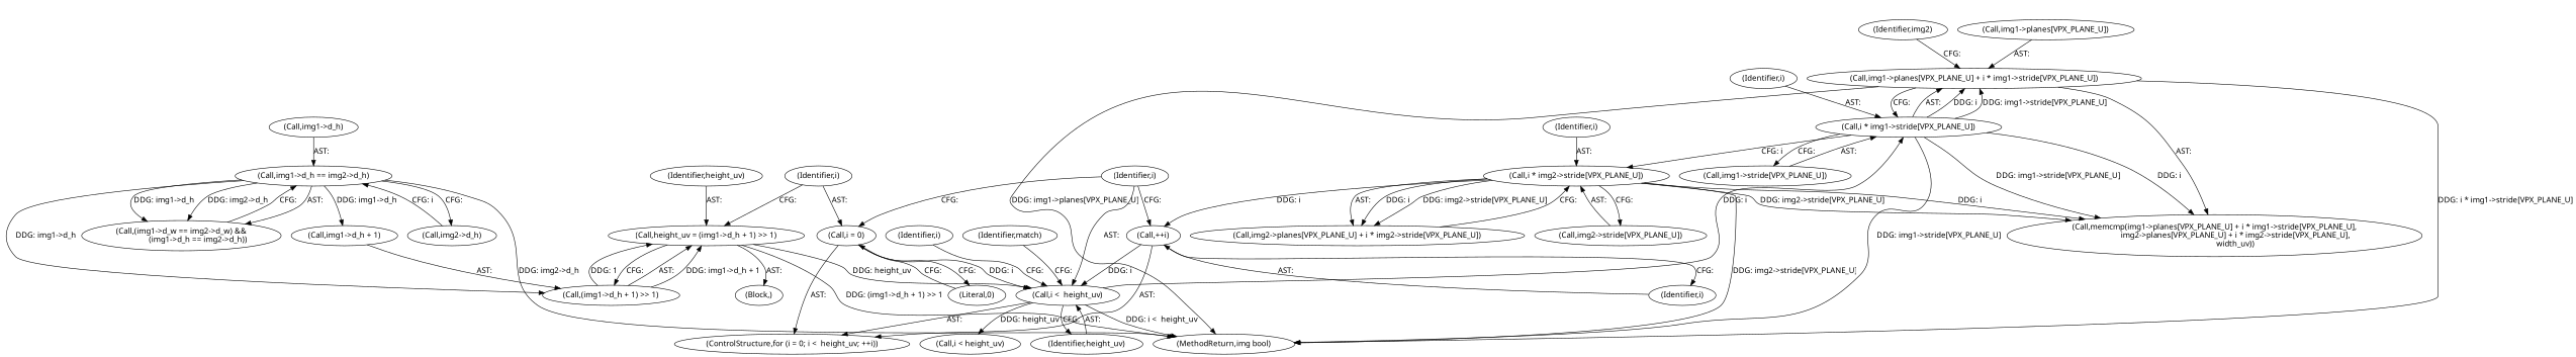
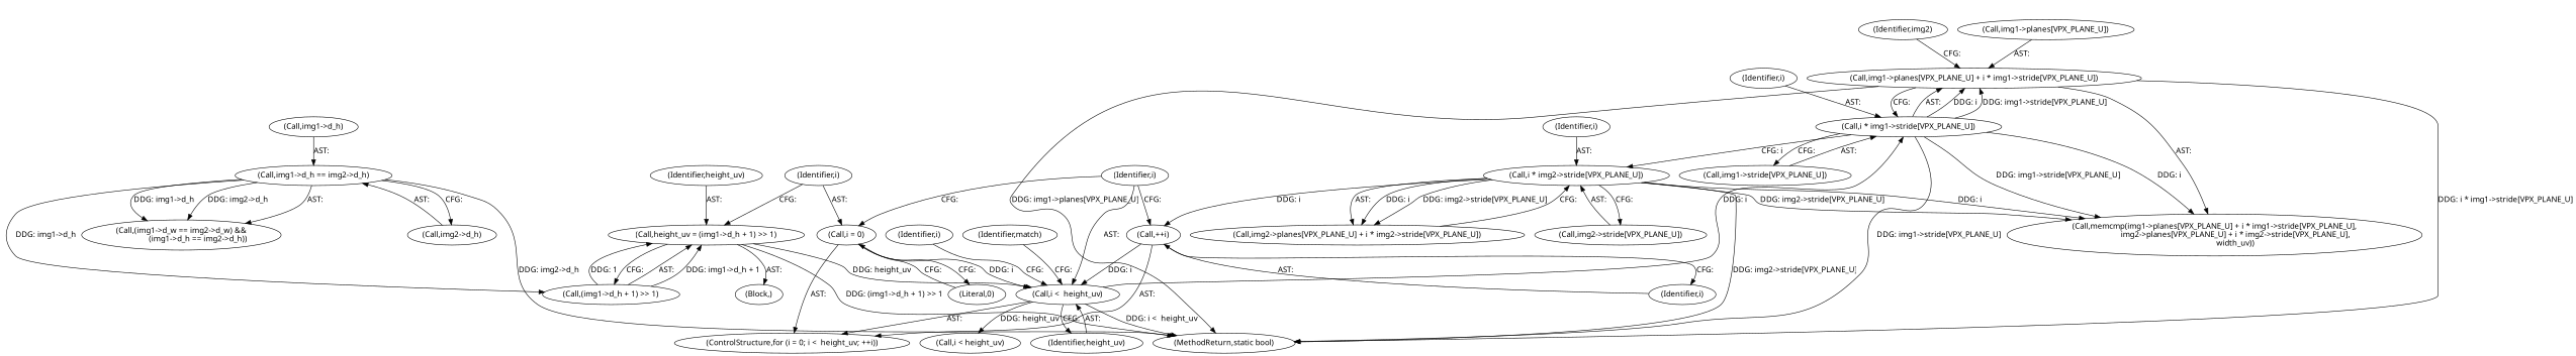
  digraph {
    fontname="Noto Sans"
    node [fontname="Noto Sans"]
    edge [fontname="Noto Sans"]
    n1 [label="(Call,img1->planes[VPX_PLANE_U] + i * img1->stride[VPX_PLANE_U])"]
    n2 [label="(Call,i * img1->stride[VPX_PLANE_U])"]
    n3 [label="(Call,memcmp(img1->planes[VPX_PLANE_U] + i * img1->stride[VPX_PLANE_U],\n                    img2->planes[VPX_PLANE_U] + i * img2->stride[VPX_PLANE_U],\n                    width_uv))"]
-   n4 [label="(MethodReturn,img bool)"]
+   n4 [label="(MethodReturn,static bool)"]
    n5 [label="(Call,i * img2->stride[VPX_PLANE_U])"]
    n6 [label="(Call,img1->stride[VPX_PLANE_U])"]
    n7 [label="(Call,++i)"]
    n8 [label="(Call,img2->planes[VPX_PLANE_U] + i * img2->stride[VPX_PLANE_U])"]
    n9 [label="(Call,img2->stride[VPX_PLANE_U])"]
    n10 [label="(Call,i <  height_uv)"]
    n11 [label="(Identifier,height_uv)"]
    n12 [label="(Call,i < height_uv)"]
    n13 [label="(ControlStructure,for (i = 0; i <  height_uv; ++i))"]
    n14 [label="(Call,i = 0)"]
    n15 [label="(Literal,0)"]
    n16 [label="(Identifier,i)"]
    n17 [label="(Call,height_uv = (img1->d_h + 1) >> 1)"]
    n18 [label="(Call,(img1->d_h + 1) >> 1)"]
    n19 [label="(Block,)"]
    n20 [label="(Call,img1->d_h == img2->d_h)"]
-   n21 [label="(Call,img1->d_h + 1)"]
    n22 [label="(Call,img2->d_h)"]
    n23 [label="(Call,(img1->d_w == img2->d_w) &&\n                (img1->d_h == img2->d_h))"]
    n24 [label="(Identifier,height_uv)"]
    n25 [label="(Identifier,i)"]
    n26 [label="(Call,img1->d_h)"]
    n27 [label="(Identifier,i)"]
    n28 [label="(Identifier,i)"]
    n29 [label="(Identifier,i)"]
    n30 [label="(Identifier,i)"]
    n31 [label="(Identifier,img2)"]
    n32 [label="(Call,img1->planes[VPX_PLANE_U])"]
    n33 [label="(Identifier,match)"]
    n1 -> n2 [label="CFG: "]
    n1 -> n3 [label="AST: "]
    n1 -> n4 [label="DDG: img1->planes[VPX_PLANE_U]"]
    n1 -> n4 [label="DDG: i * img1->stride[VPX_PLANE_U]"]
    n2 -> n1 [label="AST: "]
    n2 -> n1 [label="DDG: i"]
    n2 -> n1 [label="DDG: img1->stride[VPX_PLANE_U]"]
    n2 -> n3 [label="DDG: i"]
    n2 -> n3 [label="DDG: img1->stride[VPX_PLANE_U]"]
    n2 -> n4 [label="DDG: img1->stride[VPX_PLANE_U]"]
    n2 -> n5 [label="CFG: i"]
    n2 -> n6 [label="CFG: "]
    n5 -> n3 [label="DDG: i"]
    n5 -> n3 [label="DDG: img2->stride[VPX_PLANE_U]"]
    n5 -> n4 [label="DDG: img2->stride[VPX_PLANE_U]"]
    n5 -> n7 [label="DDG: i"]
    n5 -> n8 [label="AST: "]
    n5 -> n8 [label="DDG: i"]
    n5 -> n8 [label="DDG: img2->stride[VPX_PLANE_U]"]
    n5 -> n9 [label="CFG: "]
    n6 -> n2 [label="AST: "]
    n7 -> n10 [label="DDG: i"]
    n7 -> n13 [label="AST: "]
    n7 -> n16 [label="CFG: "]
    n8 -> n5 [label="CFG: "]
    n9 -> n5 [label="AST: "]
    n10 -> n2 [label="DDG: i"]
    n10 -> n4 [label="DDG: i <  height_uv"]
    n10 -> n11 [label="CFG: "]
    n10 -> n12 [label="DDG: height_uv"]
    n10 -> n13 [label="AST: "]
    n11 -> n10 [label="AST: "]
    n14 -> n10 [label="DDG: i"]
    n14 -> n13 [label="AST: "]
    n14 -> n15 [label="CFG: "]
    n15 -> n14 [label="CFG: "]
    n16 -> n7 [label="AST: "]
    n17 -> n4 [label="DDG: (img1->d_h + 1) >> 1"]
    n17 -> n10 [label="DDG: height_uv"]
    n17 -> n18 [label="CFG: "]
    n17 -> n19 [label="AST: "]
    n18 -> n17 [label="AST: "]
    n18 -> n17 [label="DDG: img1->d_h + 1"]
    n18 -> n17 [label="DDG: 1"]
    n20 -> n4 [label="DDG: img2->d_h"]
    n20 -> n18 [label="DDG: img1->d_h"]
-   n20 -> n21 [label="DDG: img1->d_h"]
    n20 -> n22 [label="CFG: "]
    n20 -> n23 [label="AST: "]
    n20 -> n23 [label="DDG: img1->d_h"]
    n20 -> n23 [label="DDG: img2->d_h"]
-   n21 -> n18 [label="AST: "]
-   n22 -> n20 [label="CFG: i"]
-   n23 -> n20 [label="CFG: "]
+   n22 -> n20 [label="AST: "]
    n24 -> n17 [label="AST: "]
    n25 -> n14 [label="AST: "]
    n25 -> n17 [label="CFG: "]
    n26 -> n20 [label="AST: "]
    n27 -> n5 [label="AST: "]
    n28 -> n2 [label="AST: "]
    n29 -> n7 [label="CFG: "]
    n29 -> n10 [label="AST: "]
    n29 -> n14 [label="CFG: "]
    n30 -> n10 [label="CFG: "]
    n31 -> n1 [label="CFG: "]
    n32 -> n1 [label="AST: "]
    n33 -> n10 [label="CFG: "]
  }
